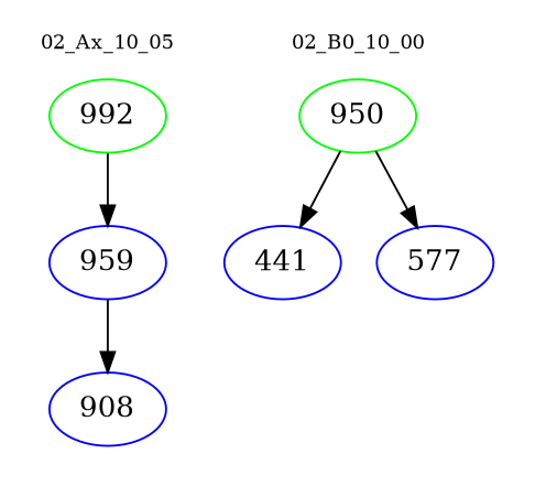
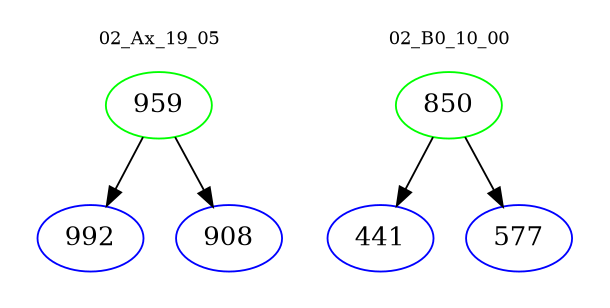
  digraph {
    node [color=blue]
    edge [color=black]
-   n1 [label=959]
-   n2 [color=green label=992]
+   n1 [color=green label=959]
+   n2 [label=992]
    n3 [label=908]
-   n4 [color=green label=950]
+   n4 [color=green label=850]
    n5 [label=441]
    n6 [label=577]
    subgraph cluster_1 {
      color=white
      fontsize=10
-     label="02_Ax_10_05"
+     label="02_Ax_19_05"
      n1
      n2
      n3
    }
    subgraph cluster_2 {
      color=white
      fontsize=10
      label="02_B0_10_00"
      n4
      n5
      n6
    }
-   n2 -> n1
+   n1 -> n2
    n1 -> n3
    n4 -> n5
    n4 -> n6
  }
